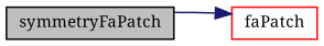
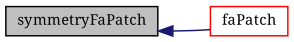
  digraph {
    rankdir=LR
    fontname="Noto Serif"
    node [fontname="Noto Serif" fontsize=10 shape=record]
    n1 [color=black fillcolor=grey75 fontcolor=black height=0.2 label=symmetryFaPatch style=filled width=0.4]
    n2 [color=red height=0.2 label=faPatch width=0.4]
-   n2 -> n1 [color=midnightblue dir=back fontname="Noto Serif" fontsize=10 labelfontname=Helvetica labelfontsize=10 style=solid]
+   n1 -> n2 [color=midnightblue dir=back fontname="Noto Serif" fontsize=10 labelfontname=Helvetica labelfontsize=10 style=solid]
  }
